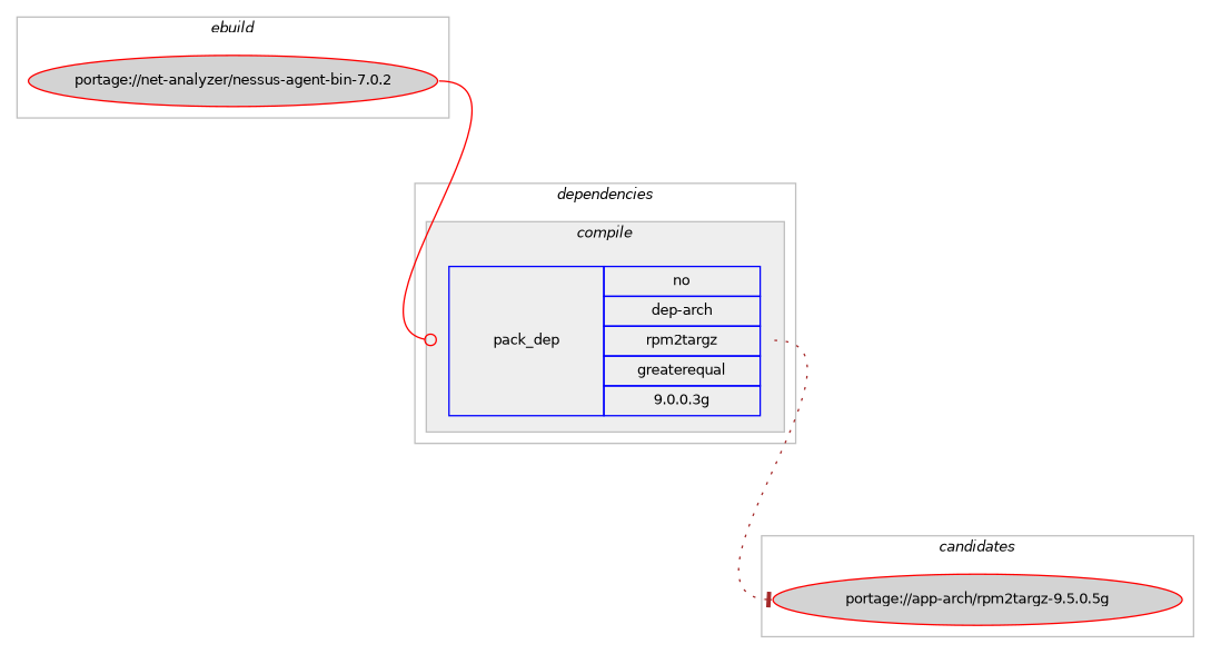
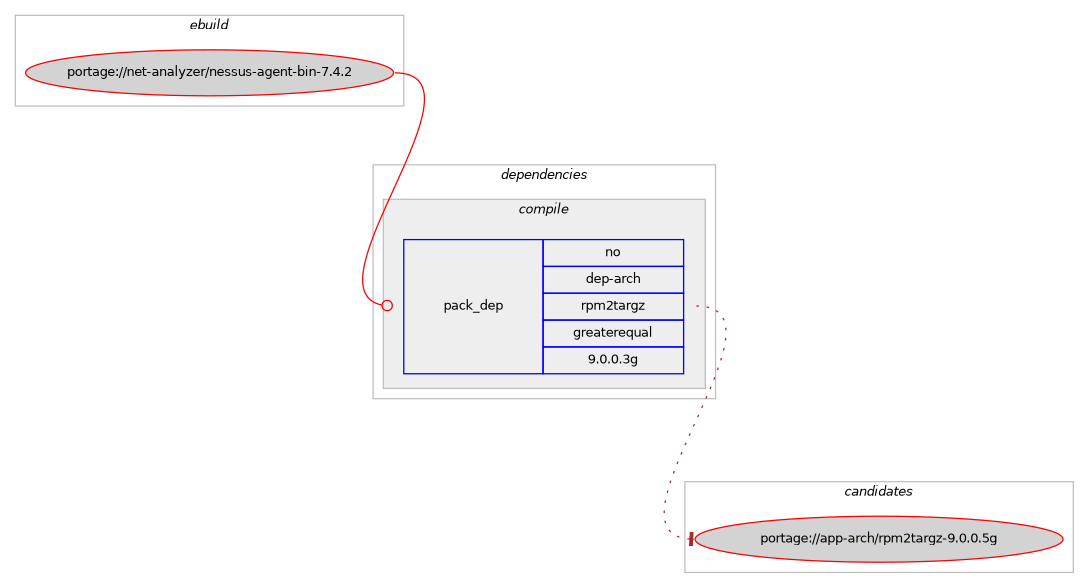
  digraph {
    compound=true
    concentrate=true
    fontname=Helvetica
    fontsize=10
    newrank=true
    rankdir=TB
    ranksep=1.5
    node [color=red fillcolor=lightgrey fontname=Helvetica fontsize=10 style=filled]
    edge [headport=w tailport=e]
-   n1 [label="portage://net-analyzer/nessus-agent-bin-7.0.2" width=4]
+   n1 [label="portage://net-analyzer/nessus-agent-bin-7.4.2" width=4]
    n2 [color=blue label=<<TABLE BORDER="0" CELLBORDER="1" CELLSPACING="0" CELLPADDING="4" WIDTH="220"><TR><TD ROWSPAN="6" CELLPADDING="30">pack_dep</TD></TR><TR><TD WIDTH="110">no</TD></TR><TR><TD>dep-arch</TD></TR><TR><TD>rpm2targz</TD></TR><TR><TD>greaterequal</TD></TR><TR><TD>9.0.0.3g</TD></TR></TABLE>> shape=none fillcolor="" style=""]
-   n3 [label="portage://app-arch/rpm2targz-9.5.0.5g" width=4]
+   n3 [label="portage://app-arch/rpm2targz-9.0.0.5g" width=4]
    subgraph cluster_1 {
      color=gray
      label=<<i>ebuild</i>>
      rank=same
      n1
    }
    subgraph cluster_2 {
      color=gray
      label=<<i>dependencies</i>>
      subgraph cluster_3 {
        color=gray
        fillcolor="#eeeeee"
        label=<<i>run</i>>
        style=filled
      }
      subgraph cluster_4 {
        color=gray
        fillcolor="#eeeeee"
        label=<<i>compile</i>>
        style=filled
        subgraph sub_5 {
          color=gray
          fillcolor="#eeeeee"
          label=<<i>compile</i>>
          style=filled
          n2
        }
      }
      subgraph cluster_6 {
        color=gray
        fillcolor="#eeeeee"
        label=<<i>compile and run</i>>
        style=filled
      }
    }
    subgraph cluster_7 {
      color=gray
      label=<<i>candidates</i>>
      rank=same
      subgraph sub_8 {
        color=black
        label=<<i>candidates</i>>
        nodesep=1
        rank=same
        n3
      }
    }
    n1 -> n2 [arrowhead=odot color=red style=solid weight=20]
    n2 -> n3 [arrowhead=tee color=brown style=dotted weight=100]
  }
